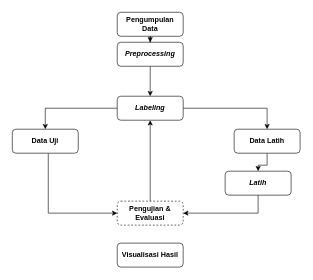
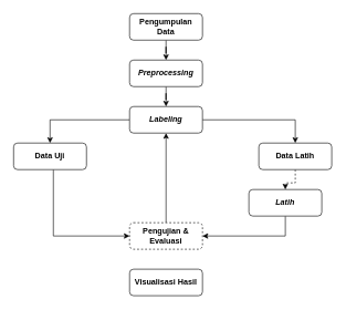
  <mxCell id="0" />
  <mxCell id="1" parent="0" />
  <mxCell id="2" style="edgeStyle=orthogonalEdgeStyle;rounded=0;orthogonalLoop=1;jettySize=auto;html=1;entryX=0.5;entryY=0;entryDx=0;entryDy=0;" parent="1" source="3" target="8" edge="1"><mxGeometry relative="1" as="geometry" /></mxCell>
  <mxCell id="3" value="Pengumpulan Data" style="rounded=1;whiteSpace=wrap;html=1;fontStyle=1" parent="1" vertex="1"><mxGeometry x="195" y="20" width="110" height="40" as="geometry" /></mxCell>
  <mxCell id="4" style="edgeStyle=orthogonalEdgeStyle;rounded=0;orthogonalLoop=1;jettySize=auto;html=1;" parent="1" source="5" target="11" edge="1"><mxGeometry relative="1" as="geometry" /></mxCell>
  <mxCell id="5" value="Pengujian&amp;nbsp;&amp;amp;&lt;br&gt;Evaluasi" style="rounded=1;whiteSpace=wrap;html=1;fontStyle=1;dashed=1;" parent="1" vertex="1"><mxGeometry x="195" y="335" width="110" height="40" as="geometry" /></mxCell>
  <mxCell id="6" value="Visualisasi Hasil" style="rounded=1;whiteSpace=wrap;html=1;fontStyle=1" parent="1" vertex="1"><mxGeometry x="195" y="405" width="110" height="40" as="geometry" /></mxCell>
  <mxCell id="7" style="edgeStyle=orthogonalEdgeStyle;rounded=0;orthogonalLoop=1;jettySize=auto;html=1;entryX=0.5;entryY=0;entryDx=0;entryDy=0;" parent="1" source="8" target="11" edge="1"><mxGeometry relative="1" as="geometry" /></mxCell>
- <mxCell id="8" value="&lt;i&gt;Preprocessing&lt;/i&gt;" style="rounded=1;whiteSpace=wrap;html=1;fontStyle=1" parent="1" vertex="1"><mxGeometry x="195" y="70" width="110" height="40" as="geometry" /></mxCell>
+ <mxCell id="8" value="&lt;i&gt;Preprocessing&lt;/i&gt;" style="rounded=1;whiteSpace=wrap;html=1;fontStyle=1" parent="1" vertex="1"><mxGeometry x="195" y="90" width="110" height="40" as="geometry" /></mxCell>
  <mxCell id="9" style="edgeStyle=orthogonalEdgeStyle;rounded=0;orthogonalLoop=1;jettySize=auto;html=1;entryX=0.5;entryY=0;entryDx=0;entryDy=0;" parent="1" source="11" target="13" edge="1"><mxGeometry relative="1" as="geometry" /></mxCell>
  <mxCell id="10" style="edgeStyle=orthogonalEdgeStyle;rounded=0;orthogonalLoop=1;jettySize=auto;html=1;entryX=0.5;entryY=0;entryDx=0;entryDy=0;" parent="1" source="11" target="15" edge="1"><mxGeometry relative="1" as="geometry" /></mxCell>
  <mxCell id="11" value="Labeling" style="rounded=1;whiteSpace=wrap;html=1;fontStyle=3" parent="1" vertex="1"><mxGeometry x="195" y="160" width="110" height="40" as="geometry" /></mxCell>
  <mxCell id="12" style="edgeStyle=orthogonalEdgeStyle;rounded=0;orthogonalLoop=1;jettySize=auto;html=1;entryX=0;entryY=0.5;entryDx=0;entryDy=0;" parent="1" source="13" target="5" edge="1"><mxGeometry relative="1" as="geometry"><Array as="points"><mxPoint x="80" y="355" /></Array></mxGeometry></mxCell>
  <mxCell id="13" value="Data Uji" style="rounded=1;whiteSpace=wrap;html=1;fontStyle=1" parent="1" vertex="1"><mxGeometry x="20" y="215" width="110" height="40" as="geometry" /></mxCell>
- <mxCell id="14" style="edgeStyle=orthogonalEdgeStyle;rounded=0;orthogonalLoop=1;jettySize=auto;html=1;entryX=0.5;entryY=0;entryDx=0;entryDy=0;" parent="1" source="15" target="17" edge="1"><mxGeometry relative="1" as="geometry" /></mxCell>
+ <mxCell id="14" style="edgeStyle=orthogonalEdgeStyle;rounded=0;orthogonalLoop=1;jettySize=auto;html=1;entryX=0.5;entryY=0;entryDx=0;entryDy=0;dashed=1;" parent="1" source="15" target="17" edge="1"><mxGeometry relative="1" as="geometry" /></mxCell>
  <mxCell id="15" value="Data Latih" style="rounded=1;whiteSpace=wrap;html=1;fontStyle=1" parent="1" vertex="1"><mxGeometry x="390" y="215" width="110" height="40" as="geometry" /></mxCell>
  <mxCell id="16" style="edgeStyle=orthogonalEdgeStyle;rounded=0;orthogonalLoop=1;jettySize=auto;html=1;entryX=1;entryY=0.5;entryDx=0;entryDy=0;" parent="1" source="17" target="5" edge="1"><mxGeometry relative="1" as="geometry"><Array as="points"><mxPoint x="430" y="355" /></Array></mxGeometry></mxCell>
  <mxCell id="17" value="&lt;i&gt;Latih&lt;/i&gt;" style="rounded=1;whiteSpace=wrap;html=1;fontStyle=1" parent="1" vertex="1"><mxGeometry x="375" y="285" width="110" height="40" as="geometry" /></mxCell>
